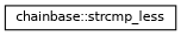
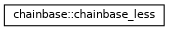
  digraph {
    rankdir=LR
-   n1 [color=black fillcolor=white fontname=Helvetica fontsize=10 height=0.2 label="chainbase::strcmp_less" shape=record style=filled width=0.4]
+   n1 [color=black fillcolor=white fontname=Helvetica fontsize=10 height=0.2 label="chainbase::chainbase_less" shape=record style=filled width=0.4]
  }
